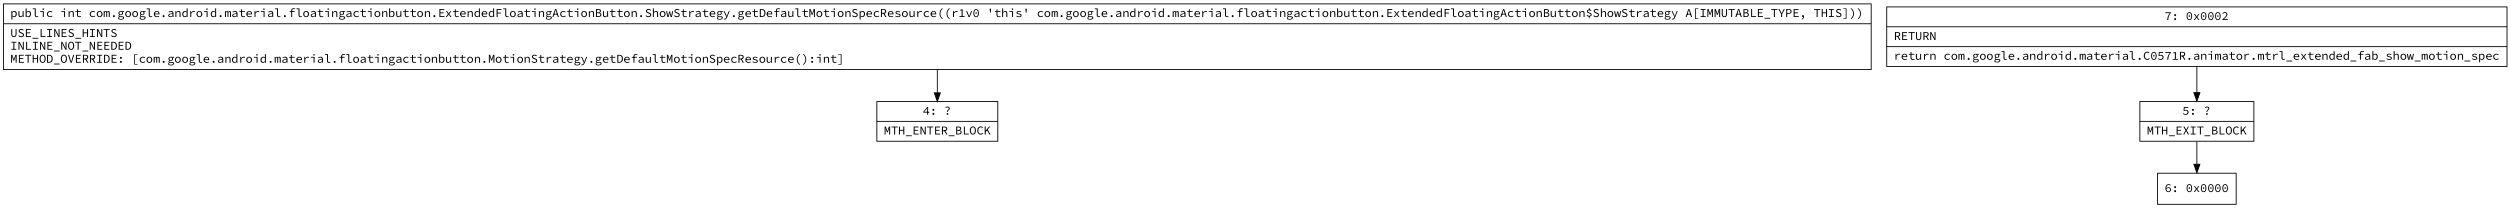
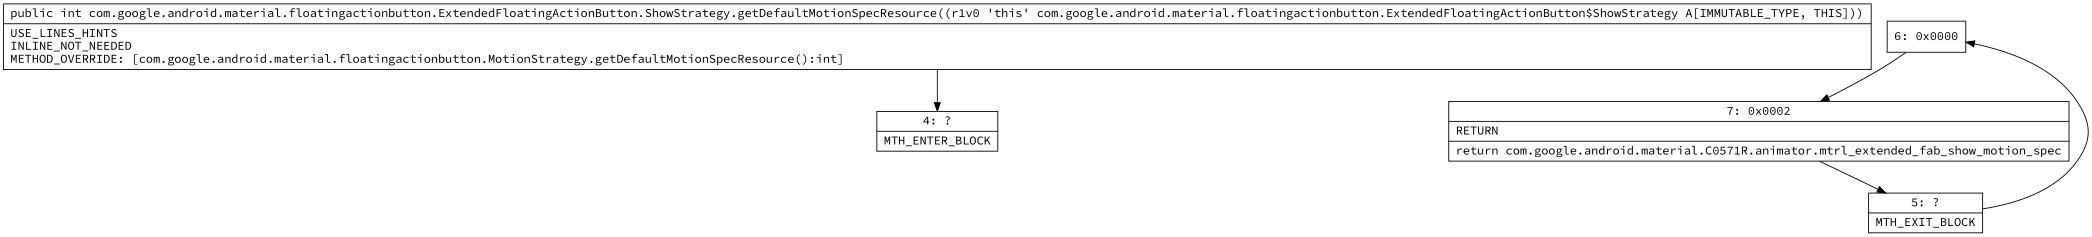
  digraph {
    fontname="Source Code Pro"
    node [fontname="Source Code Pro" shape=record]
    edge [fontname="Source Code Pro"]
    n1 [label="{4\:\ ?|MTH_ENTER_BLOCK\l}"]
    n2 [label="{6\:\ 0x0000}"]
    n3 [label="{7\:\ 0x0002|RETURN\l|return com.google.android.material.C0571R.animator.mtrl_extended_fab_show_motion_spec\l}"]
    n4 [label="{5\:\ ?|MTH_EXIT_BLOCK\l}"]
    n5 [label="{public int com.google.android.material.floatingactionbutton.ExtendedFloatingActionButton.ShowStrategy.getDefaultMotionSpecResource((r1v0 'this' com.google.android.material.floatingactionbutton.ExtendedFloatingActionButton$ShowStrategy A[IMMUTABLE_TYPE, THIS]))  | USE_LINES_HINTS\lINLINE_NOT_NEEDED\lMETHOD_OVERRIDE: [com.google.android.material.floatingactionbutton.MotionStrategy.getDefaultMotionSpecResource():int]\l}"]
+   n2 -> n3
    n3 -> n4
    n4 -> n2
    n5 -> n1
  }
